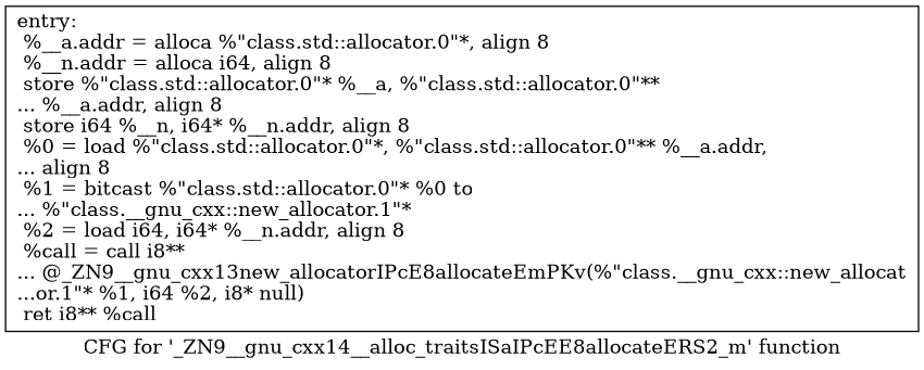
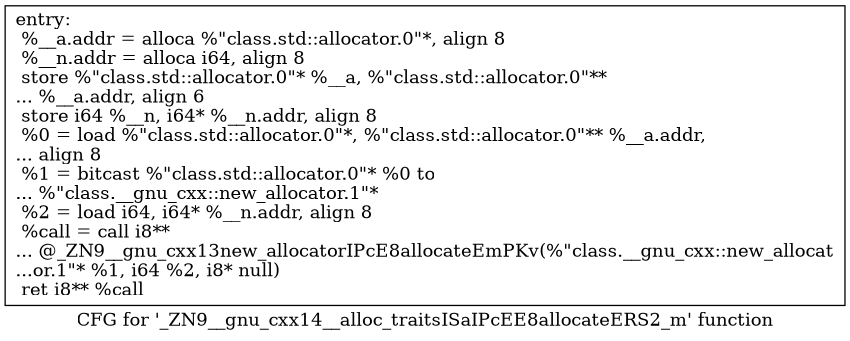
  digraph {
    label="CFG for '_ZN9__gnu_cxx14__alloc_traitsISaIPcEE8allocateERS2_m' function"
-   n1 [label="{entry:\l  %__a.addr = alloca %\"class.std::allocator.0\"*, align 8\l  %__n.addr = alloca i64, align 8\l  store %\"class.std::allocator.0\"* %__a, %\"class.std::allocator.0\"**\l... %__a.addr, align 8\l  store i64 %__n, i64* %__n.addr, align 8\l  %0 = load %\"class.std::allocator.0\"*, %\"class.std::allocator.0\"** %__a.addr,\l... align 8\l  %1 = bitcast %\"class.std::allocator.0\"* %0 to\l... %\"class.__gnu_cxx::new_allocator.1\"*\l  %2 = load i64, i64* %__n.addr, align 8\l  %call = call i8**\l... @_ZN9__gnu_cxx13new_allocatorIPcE8allocateEmPKv(%\"class.__gnu_cxx::new_allocat\l...or.1\"* %1, i64 %2, i8* null)\l  ret i8** %call\l}" shape=record]
+   n1 [label="{entry:\l  %__a.addr = alloca %\"class.std::allocator.0\"*, align 8\l  %__n.addr = alloca i64, align 8\l  store %\"class.std::allocator.0\"* %__a, %\"class.std::allocator.0\"**\l... %__a.addr, align 6\l  store i64 %__n, i64* %__n.addr, align 8\l  %0 = load %\"class.std::allocator.0\"*, %\"class.std::allocator.0\"** %__a.addr,\l... align 8\l  %1 = bitcast %\"class.std::allocator.0\"* %0 to\l... %\"class.__gnu_cxx::new_allocator.1\"*\l  %2 = load i64, i64* %__n.addr, align 8\l  %call = call i8**\l... @_ZN9__gnu_cxx13new_allocatorIPcE8allocateEmPKv(%\"class.__gnu_cxx::new_allocat\l...or.1\"* %1, i64 %2, i8* null)\l  ret i8** %call\l}" shape=record]
  }
